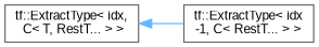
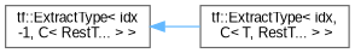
  digraph {
    rankdir=LR
    fontname="Liberation Sans"
    node [color=grey40 fillcolor=white fontname="Liberation Sans" fontsize=10 shape=box style=filled]
    n1 [height=0.2 label="tf::ExtractType\< idx\l-1, C\< RestT... \> \>" width=0.4]
    n2 [height=0.2 label="tf::ExtractType\< idx,\l C\< T, RestT... \> \>" width=0.4]
-   n2 -> n1 [color=steelblue1 dir=back fontname="Liberation Sans" fontsize=10 labelfontname=Helvetica labelfontsize=10 style=solid]
+   n1 -> n2 [color=steelblue1 dir=back fontname="Liberation Sans" fontsize=10 labelfontname=Helvetica labelfontsize=10 style=solid]
  }
